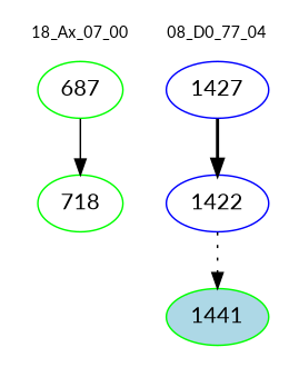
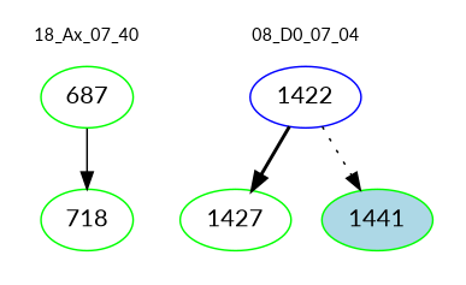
  digraph {
    fontname=Lato
    node [color=green fillcolor=white fontname=Lato style=filled]
    edge [color=black fontname=Lato]
    n1 [label=687]
    n2 [label=718]
    n3 [color=blue label=1422]
-   n4 [color=blue label=1427]
+   n4 [label=1427]
    n5 [fillcolor=lightblue label=1441]
    subgraph cluster_1 {
      color=white
      fontsize=10
-     label="18_Ax_07_00"
+     label="18_Ax_07_40"
      n1
      n2
    }
    subgraph cluster_2 {
      color=white
      fontsize=10
-     label="08_D0_77_04"
+     label="08_D0_07_04"
      n3
      n4
      n5
    }
    n1 -> n2 [style=solid]
-   n4 -> n3 [style=bold]
+   n3 -> n4 [style=bold]
    n3 -> n5 [style=dotted]
  }
